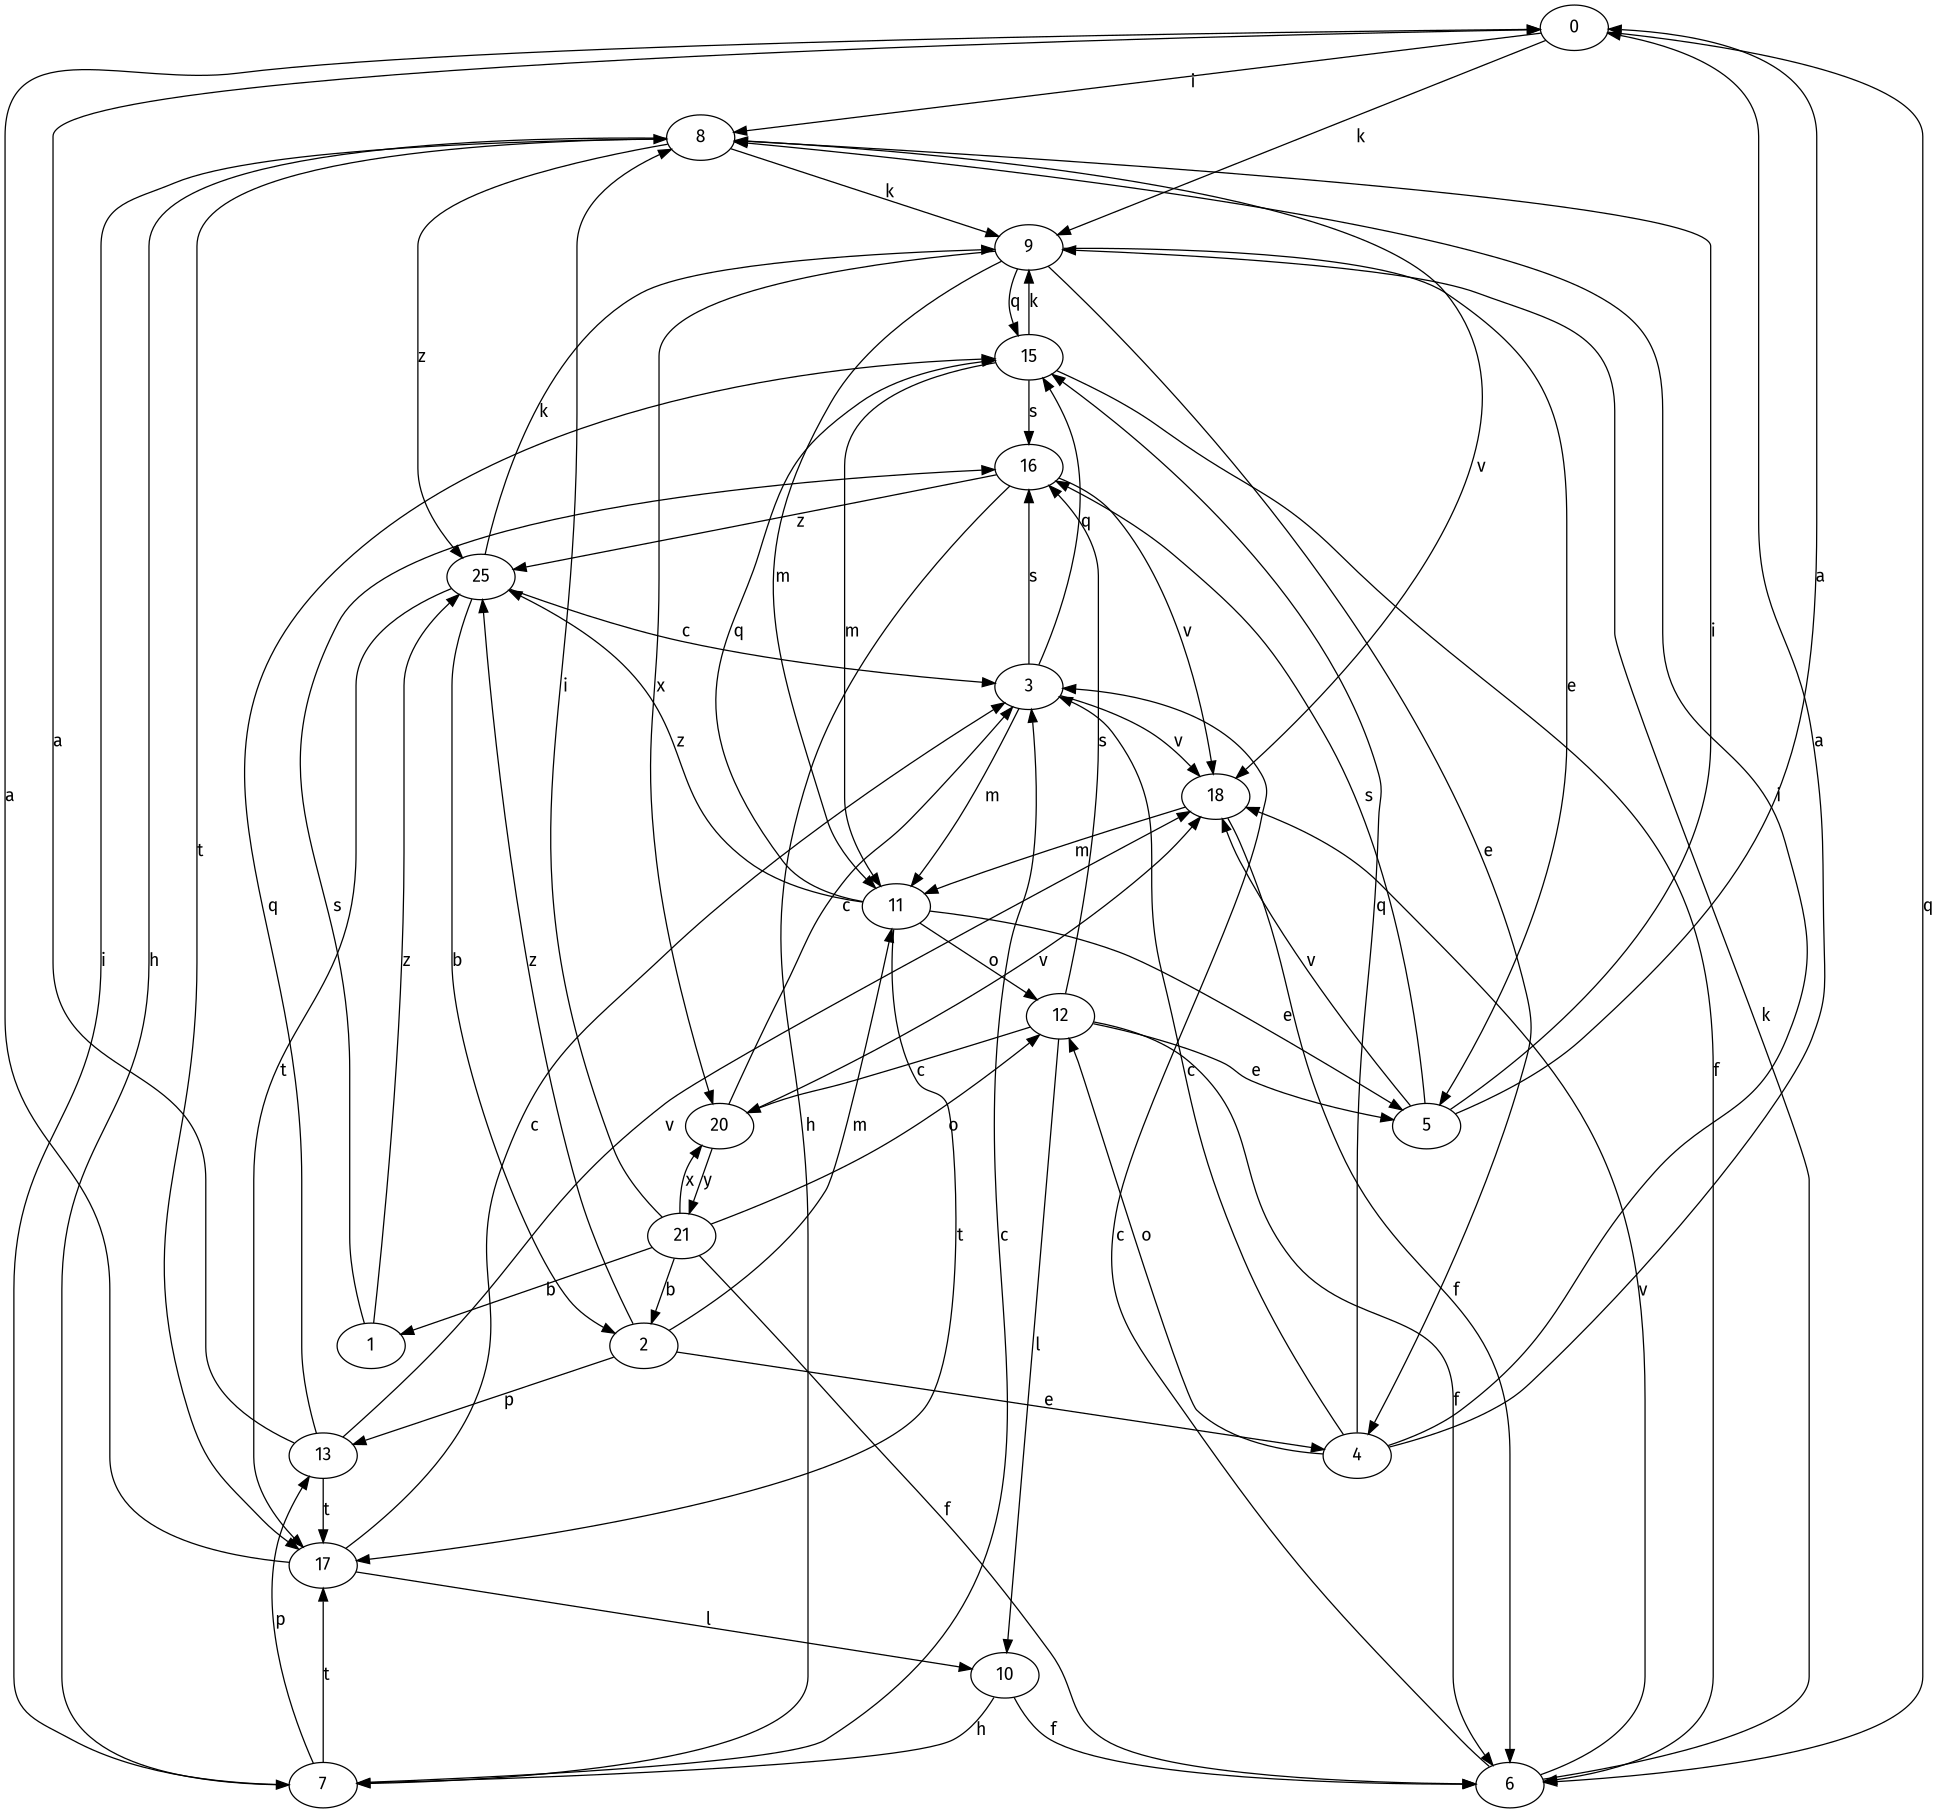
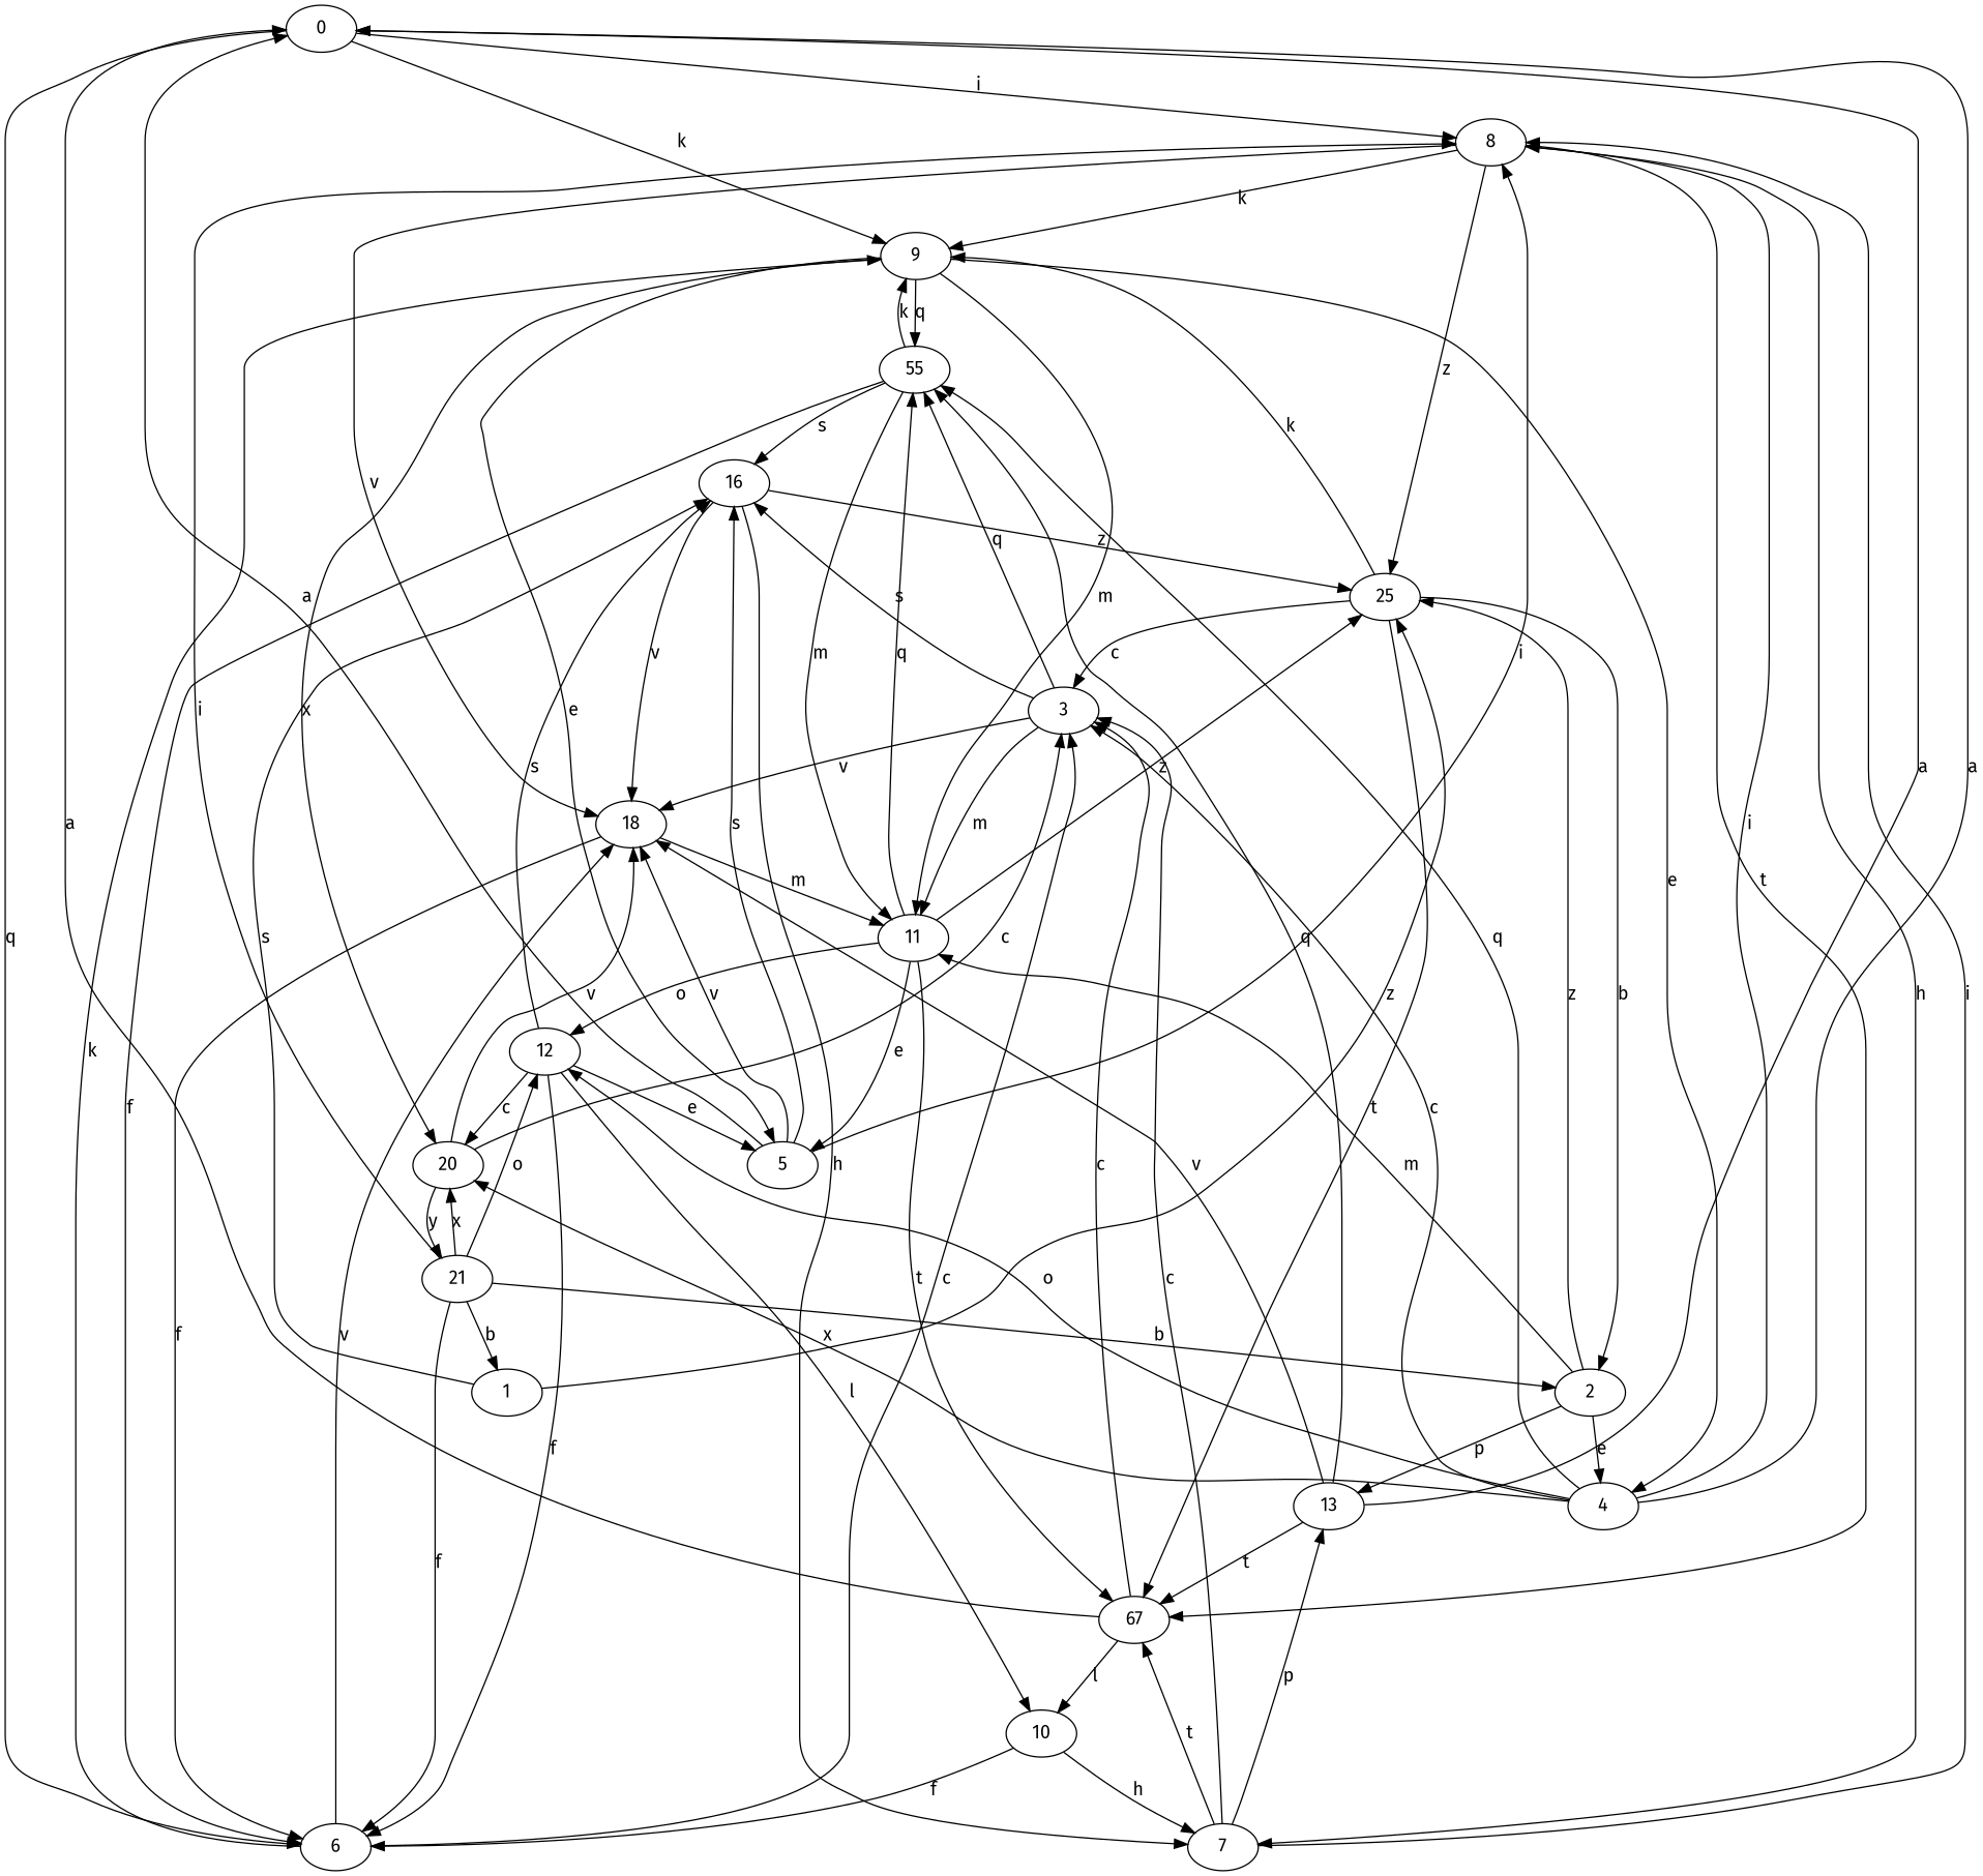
  strict digraph {
    fontname="Fira Sans"
    node [fontname="Fira Sans"]
    edge [fontname="Fira Sans"]
    0
    8
    9
    6
    25
    18
    7
-   17
-   15
+   17 [label=67]
+   15 [label=55]
    4
    11
    20
    5
    16
    1
    2
    3
    13
    12
    10
    21
    0 -> 8 [label=i]
    0 -> 9 [label=k]
    0 -> 6 [label=q]
    8 -> 9 [label=k]
    8 -> 25 [label=z]
    8 -> 18 [label=v]
    8 -> 7 [label=h]
    8 -> 17 [label=t]
    9 -> 15 [label=q]
    9 -> 4 [label=e]
    9 -> 11 [label=m]
    9 -> 20 [label=x]
    9 -> 5 [label=e]
    6 -> 9 [label=k]
    6 -> 18 [label=v]
    6 -> 3 [label=c]
    25 -> 9 [label=k]
    25 -> 17 [label=t]
    25 -> 2 [label=b]
    25 -> 3 [label=c]
    18 -> 6 [label=f]
    18 -> 11 [label=m]
    7 -> 8 [label=i]
    7 -> 17 [label=t]
    7 -> 3 [label=c]
    7 -> 13 [label=p]
    17 -> 0 [label=a]
    17 -> 3 [label=c]
    17 -> 10 [label=l]
    15 -> 9 [label=k]
    15 -> 6 [label=f]
    15 -> 11 [label=m]
    15 -> 16 [label=s]
    4 -> 0 [label=a]
    4 -> 8 [label=i]
    4 -> 15 [label=q]
+   4 -> 20 [label=x]
    4 -> 3 [label=c]
    4 -> 12 [label=o]
    11 -> 25 [label=z]
    11 -> 17 [label=t]
    11 -> 15 [label=q]
    11 -> 5 [label=e]
    11 -> 12 [label=o]
    20 -> 18 [label=v]
    20 -> 3 [label=c]
    20 -> 21 [label=y]
    5 -> 0 [label=a]
    5 -> 8 [label=i]
    5 -> 18 [label=v]
    5 -> 16 [label=s]
    16 -> 25 [label=z]
    16 -> 18 [label=v]
    16 -> 7 [label=h]
    1 -> 25 [label=z]
    1 -> 16 [label=s]
    2 -> 25 [label=z]
    2 -> 4 [label=e]
    2 -> 11 [label=m]
    2 -> 13 [label=p]
    3 -> 18 [label=v]
    3 -> 15 [label=q]
    3 -> 11 [label=m]
    3 -> 16 [label=s]
    13 -> 0 [label=a]
    13 -> 18 [label=v]
    13 -> 17 [label=t]
    13 -> 15 [label=q]
    12 -> 6 [label=f]
    12 -> 20 [label=c]
    12 -> 5 [label=e]
    12 -> 16 [label=s]
    12 -> 10 [label=l]
    10 -> 6 [label=f]
    10 -> 7 [label=h]
    21 -> 8 [label=i]
    21 -> 6 [label=f]
    21 -> 20 [label=x]
    21 -> 1 [label=b]
    21 -> 2 [label=b]
    21 -> 12 [label=o]
  }
